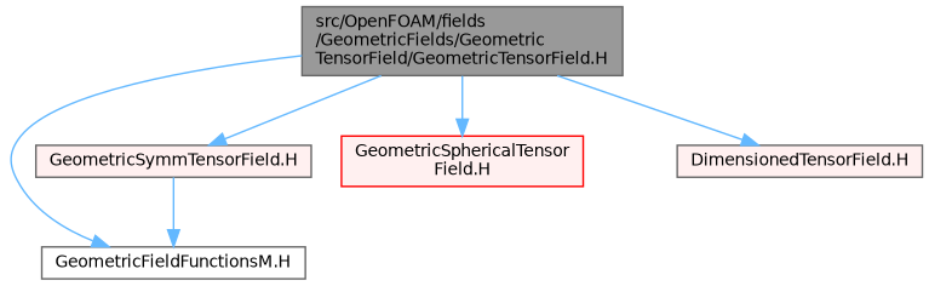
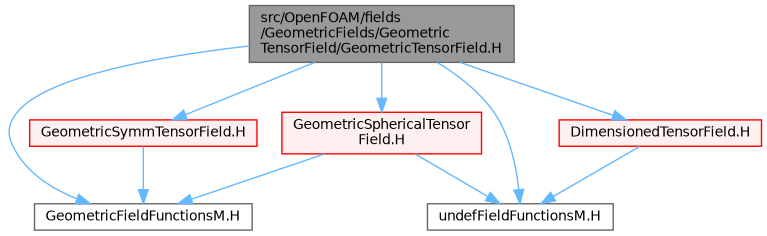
  digraph {
    node [color=red fillcolor="#FFF0F0" fontname=Helvetica fontsize=10 shape=box style=filled]
    edge [color=steelblue1 fontname=Helvetica fontsize=10 labelfontname=Helvetica labelfontsize=10 style=solid]
    n1 [color=gray40 fillcolor=grey60 fontcolor=black height=0.2 label="src/OpenFOAM/fields\l/GeometricFields/Geometric\lTensorField/GeometricTensorField.H" width=0.4]
    n2 [height=0.2 label="GeometricSphericalTensor\lField.H" width=0.4]
    n3 [color=grey40 fillcolor=white height=0.2 label="GeometricFieldFunctionsM.H" width=0.4]
-   n5 [color=grey40 height=0.2 label="GeometricSymmTensorField.H" width=0.4]
-   n6 [color=grey40 height=0.2 label="DimensionedTensorField.H" width=0.4]
+   n4 [color=grey40 fillcolor=white height=0.2 label="undefFieldFunctionsM.H" width=0.4]
+   n5 [height=0.2 label="GeometricSymmTensorField.H" width=0.4]
+   n6 [height=0.2 label="DimensionedTensorField.H" width=0.4]
    n1 -> n2
    n1 -> n3
+   n1 -> n4
    n1 -> n5
    n1 -> n6
+   n2 -> n3
+   n2 -> n4
    n5 -> n3
+   n6 -> n4
  }
